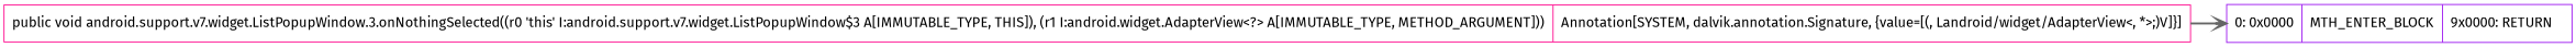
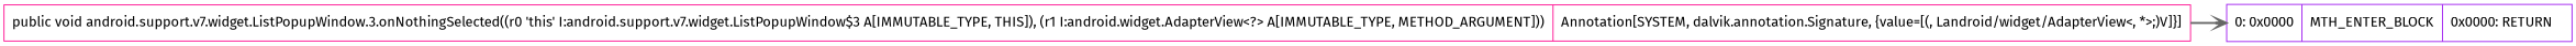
  digraph {
    rankdir=LR
    fontname="Fira Sans"
    node [shape=record fontname="Fira Sans"]
-   n1 [label="{0\:\ 0x0000|MTH_ENTER_BLOCK\l|9x0000: RETURN   \l}" color=purple]
+   n1 [label="{0\:\ 0x0000|MTH_ENTER_BLOCK\l|0x0000: RETURN   \l}" color=purple]
    n2 [label="{public void android.support.v7.widget.ListPopupWindow.3.onNothingSelected((r0 'this' I:android.support.v7.widget.ListPopupWindow$3 A[IMMUTABLE_TYPE, THIS]), (r1 I:android.widget.AdapterView\<?\> A[IMMUTABLE_TYPE, METHOD_ARGUMENT]))  | Annotation[SYSTEM, dalvik.annotation.Signature, \{value=[(, Landroid\/widget\/AdapterView\<, *\>;)V]\}]\l}" color=deeppink]
    n2 -> n1 [color=gray40 style=bold arrowhead=vee fontname="Fira Sans"]
  }
